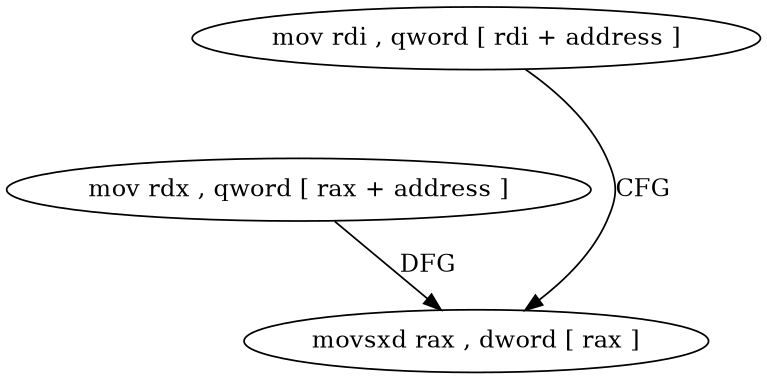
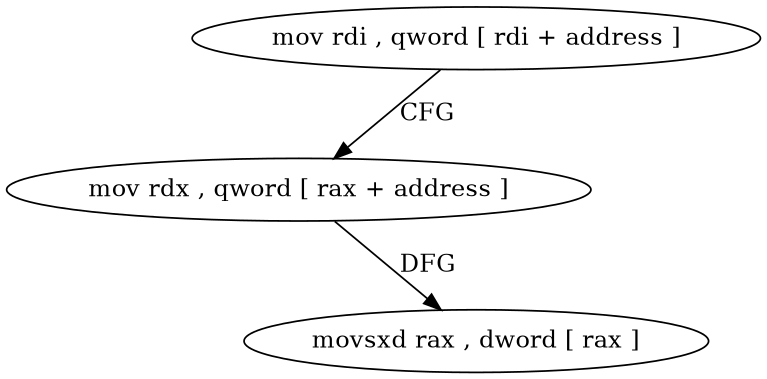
  digraph {
    n1 [label="mov rdi , qword [ rdi + address ]"]
    n2 [label="mov rdx , qword [ rax + address ]"]
    n3 [label="movsxd rax , dword [ rax ]"]
-   n1 -> n3 [label=CFG]
+   n1 -> n2 [label=CFG]
    n2 -> n3 [label=DFG]
  }
